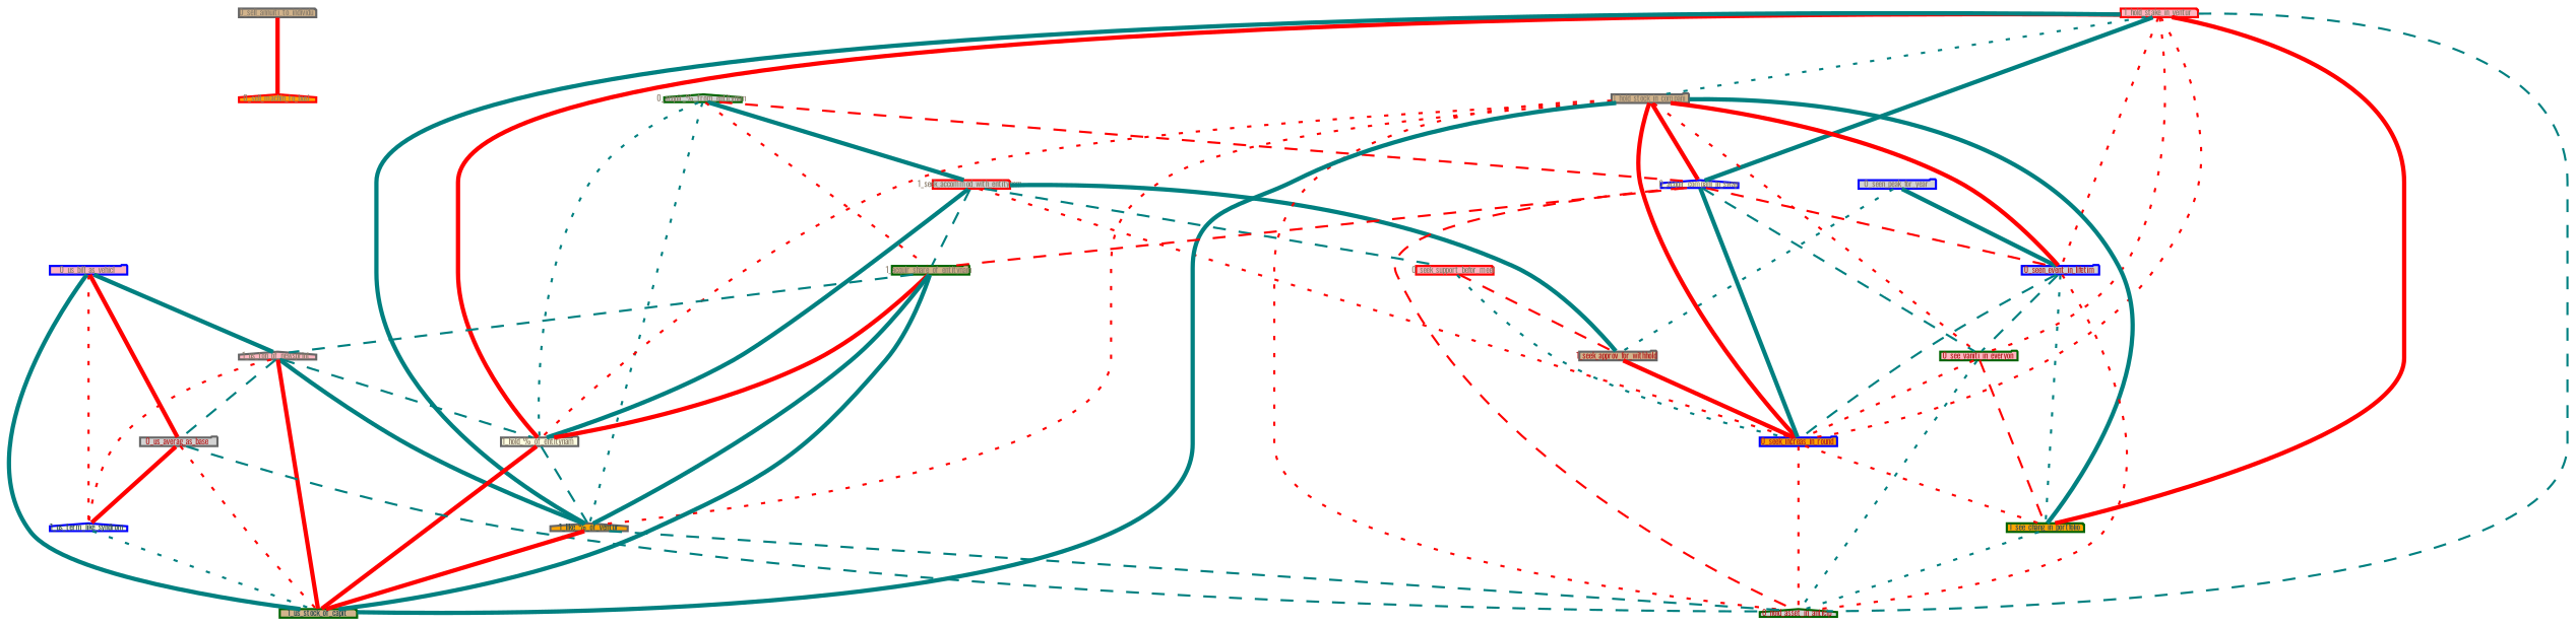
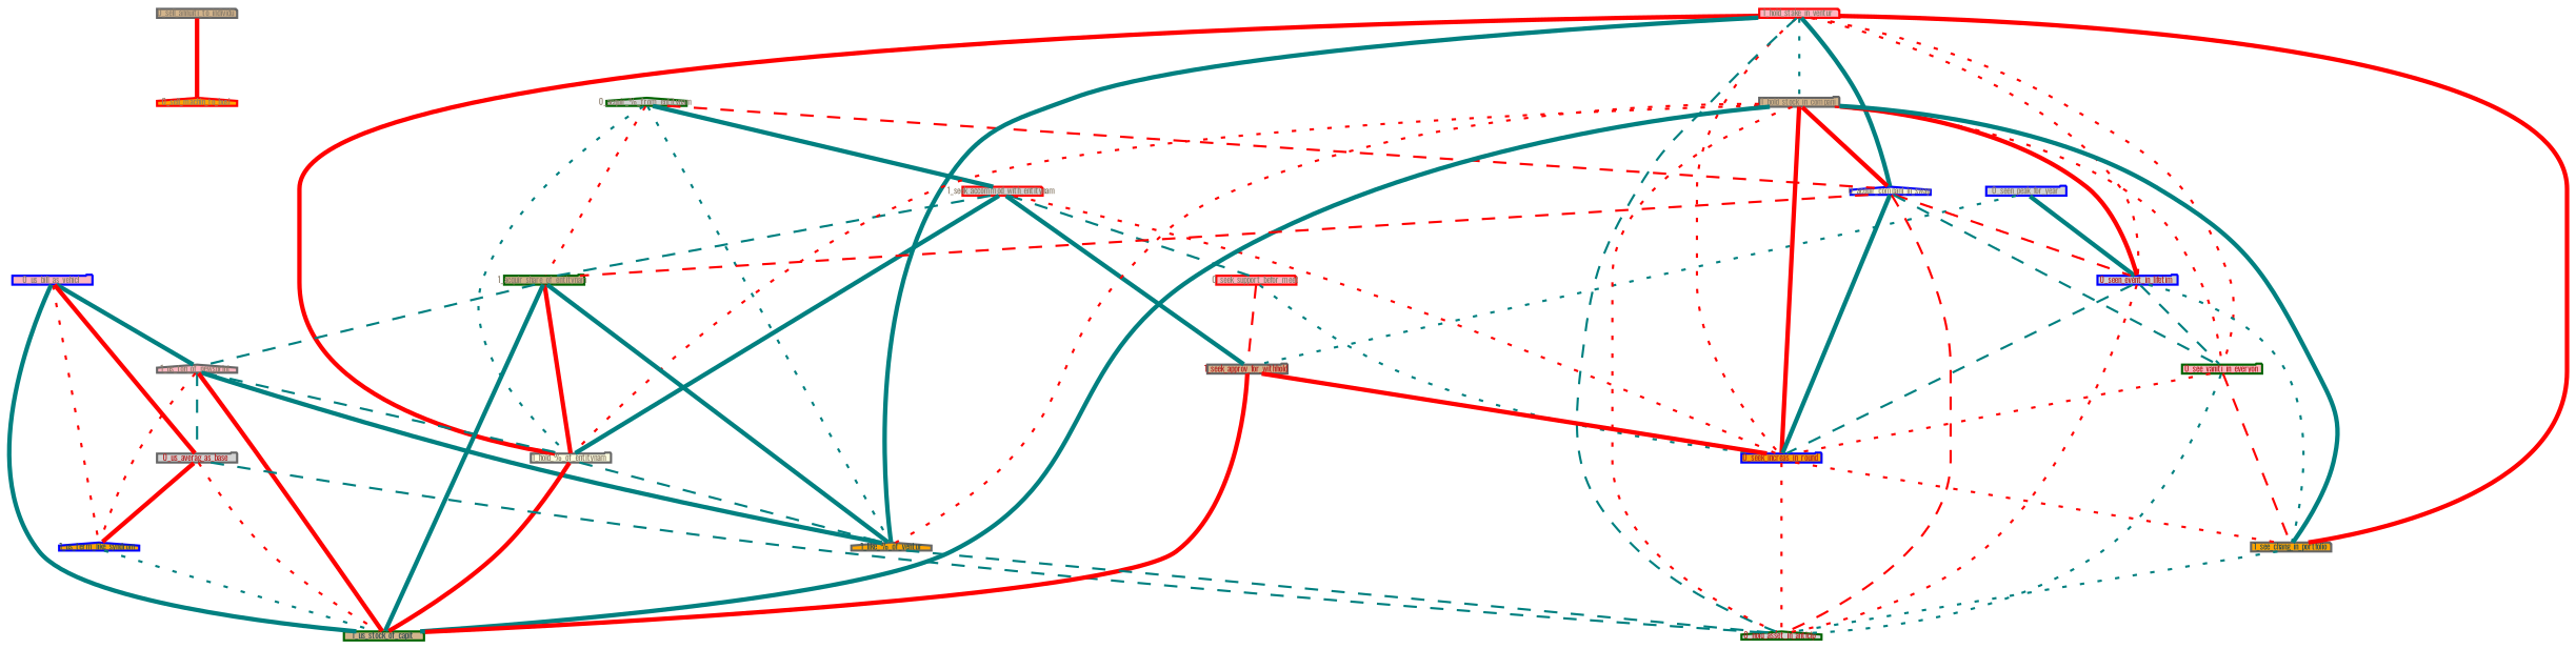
  graph {
    fontname=Oswald
    node [color=gray40 fillcolor=lightgrey fixedsize=true fontcolor="#8b7d6b" fontname=Oswald fontsize=4 shape=folder style=filled]
    edge [color=red fontname=Oswald style=bold w=1]
    "0_sell_annuiti_to_individu " [fillcolor=tan height=.06 shape=note width=.5]
    "0_acquir_%_from_entitynam " [color=darkgreen height=.06 shape=house width=.5]
    "0_us_bill_as_vehicl " [color=blue fillcolor=lightpink height=.06 width=.5]
    "1_hold_stake_in_ventur " [color=red fillcolor=lightpink height=.06 shape=note width=.5]
    "1_seek_accommod_with_entitynam " [color=red height=.06 shape=note width=.5]
    "0_seen_peak_for_year " [color=blue height=.06 width=.5]
    "0_seek_support_befor_meet " [color=red fillcolor=lightpink height=.06 shape=note width=.5]
    "1_hold_stock_in_compani " [fillcolor=tan height=.06 width=.5]
    "0_acquir_compani_in_swap " [color=blue fillcolor=lightyellow height=.06 shape=house width=.5]
    "1_acquir_share_of_entitynam " [color=darkgreen fillcolor=tan height=.06 width=.5]
    "1_us_ton_of_newsprint " [fillcolor=lightpink height=.06 shape=house width=.5]
    "1_hold_%_of_entitynam " [fillcolor=lightyellow height=.06 width=.5]
    "0_sell_machin_to_busi " [color=red fillcolor=orange height=.06 shape=house width=.5]
    "0_seen_event_in_lifetim " [color=blue fontcolor="#b22222" height=.06 width=.5]
    "0_us_averag_as_base " [fontcolor="#b22222" height=.06 width=.5]
    "1_seek_approv_for_withhold " [fillcolor=tan fontcolor="#b22222" height=.06 width=.5]
    "0_see_vaniti_in_everyon " [color=darkgreen fillcolor=lightpink fontcolor="#b22222" height=.06 width=.5]
    "0_seek_increas_in_round " [color=blue fillcolor=orange fontcolor="#b22222" height=.06 width=.5]
    "0_hold_asset_in_anticip " [color=darkgreen fontcolor="#b22222" height=.06 shape=house width=.5]
    n20 [fillcolor=orange fontcolor="#2f4f4f" height=.06 label="1_like_%_of_ventur" shape=house width=.5]
-   "1_us_term_like_syndrom " [color=blue fillcolor=lightyellow fontcolor="#2f4f4f" height=.06 shape=house width=.5]
+   "1_us_term_like_syndrom " [color=blue fillcolor=orange fontcolor="#2f4f4f" height=.06 shape=house width=.5]
    "1_us_stock_of_capit " [color=darkgreen fillcolor=tan fontcolor="#2f4f4f" height=.06 shape=note width=.5]
-   "1_see_chang_in_portfolio " [color=darkgreen fillcolor=orange fontcolor="#2f4f4f" height=.06 shape=note width=.5]
+   "1_see_chang_in_portfolio " [fillcolor=orange fontcolor="#2f4f4f" height=.06 shape=note width=.5]
    subgraph sub_1 {
      "0_sell_annuiti_to_individu "
      "0_acquir_%_from_entitynam "
      "0_us_bill_as_vehicl "
      "1_hold_stake_in_ventur "
      "1_seek_accommod_with_entitynam "
      "0_seen_peak_for_year "
      "0_seek_support_befor_meet "
      "1_hold_stock_in_compani "
      "0_acquir_compani_in_swap "
      "1_acquir_share_of_entitynam "
      "1_us_ton_of_newsprint "
      "1_hold_%_of_entitynam "
      "0_sell_machin_to_busi "
    }
    subgraph sub_2 {
      "0_seen_event_in_lifetim "
      "0_us_averag_as_base "
      "1_seek_approv_for_withhold "
      "0_see_vaniti_in_everyon "
      "0_seek_increas_in_round "
      "0_hold_asset_in_anticip "
    }
    "0_sell_annuiti_to_individu " -- "0_sell_machin_to_busi " [w=2]
    "0_acquir_%_from_entitynam " -- "1_seek_accommod_with_entitynam " [color=teal]
    "0_acquir_%_from_entitynam " -- "0_acquir_compani_in_swap " [style=dashed]
    "0_acquir_%_from_entitynam " -- "1_acquir_share_of_entitynam " [style=dotted w=2]
    "0_acquir_%_from_entitynam " -- "1_hold_%_of_entitynam " [color=teal style=dotted w=2]
    "0_acquir_%_from_entitynam " -- n20 [color=teal style=dotted]
    "0_us_bill_as_vehicl " -- "1_us_ton_of_newsprint " [color=teal]
    "0_us_bill_as_vehicl " -- "0_us_averag_as_base " [w=2]
    "0_us_bill_as_vehicl " -- "1_us_term_like_syndrom " [style=dotted]
    "0_us_bill_as_vehicl " -- "1_us_stock_of_capit " [color=teal]
    "1_hold_stake_in_ventur " -- "1_hold_stock_in_compani " [color=teal style=dotted w=2]
    "1_hold_stake_in_ventur " -- "0_acquir_compani_in_swap " [color=teal]
    "1_hold_stake_in_ventur " -- "1_hold_%_of_entitynam "
    "1_hold_stake_in_ventur " -- "0_seen_event_in_lifetim " [style=dotted]
    "1_hold_stake_in_ventur " -- "0_see_vaniti_in_everyon " [style=dotted]
    "1_hold_stake_in_ventur " -- "0_seek_increas_in_round " [style=dotted]
    "1_hold_stake_in_ventur " -- "0_hold_asset_in_anticip " [color=teal style=dashed w=2]
    "1_hold_stake_in_ventur " -- n20 [color=teal w=2]
    "1_hold_stake_in_ventur " -- "1_see_chang_in_portfolio "
    "1_seek_accommod_with_entitynam " -- "0_seek_support_befor_meet " [color=teal style=dashed]
    "1_seek_accommod_with_entitynam " -- "1_acquir_share_of_entitynam " [color=teal style=dashed]
    "1_seek_accommod_with_entitynam " -- "1_hold_%_of_entitynam " [color=teal]
    "1_seek_accommod_with_entitynam " -- "1_seek_approv_for_withhold " [color=teal]
    "1_seek_accommod_with_entitynam " -- "0_seek_increas_in_round " [style=dotted]
    "0_seen_peak_for_year " -- "0_seen_event_in_lifetim " [color=teal]
    "0_seen_peak_for_year " -- "1_seek_approv_for_withhold " [color=teal style=dotted]
    "0_seek_support_befor_meet " -- "1_seek_approv_for_withhold " [style=dashed]
    "0_seek_support_befor_meet " -- "0_seek_increas_in_round " [color=teal style=dotted]
    "1_hold_stock_in_compani " -- "0_acquir_compani_in_swap "
    "1_hold_stock_in_compani " -- "1_hold_%_of_entitynam " [style=dotted]
    "1_hold_stock_in_compani " -- "0_seen_event_in_lifetim "
    "1_hold_stock_in_compani " -- "0_see_vaniti_in_everyon " [style=dotted]
    "1_hold_stock_in_compani " -- "0_seek_increas_in_round "
    "1_hold_stock_in_compani " -- "0_hold_asset_in_anticip " [style=dotted w=2]
    "1_hold_stock_in_compani " -- n20 [style=dotted]
    "1_hold_stock_in_compani " -- "1_us_stock_of_capit " [color=teal]
    "1_hold_stock_in_compani " -- "1_see_chang_in_portfolio " [color=teal]
    "0_acquir_compani_in_swap " -- "1_acquir_share_of_entitynam " [style=dashed]
    "0_acquir_compani_in_swap " -- "0_seen_event_in_lifetim " [style=dashed]
    "0_acquir_compani_in_swap " -- "0_see_vaniti_in_everyon " [color=teal style=dashed]
    "0_acquir_compani_in_swap " -- "0_seek_increas_in_round " [color=teal]
    "0_acquir_compani_in_swap " -- "0_hold_asset_in_anticip " [style=dashed]
    "1_acquir_share_of_entitynam " -- "1_us_ton_of_newsprint " [color=teal style=dashed]
    "1_acquir_share_of_entitynam " -- "1_hold_%_of_entitynam " [w=2]
    "1_acquir_share_of_entitynam " -- n20 [color=teal]
    "1_acquir_share_of_entitynam " -- "1_us_stock_of_capit " [color=teal]
    "1_us_ton_of_newsprint " -- "1_hold_%_of_entitynam " [color=teal style=dashed]
    "1_us_ton_of_newsprint " -- "0_us_averag_as_base " [color=teal style=dashed]
    "1_us_ton_of_newsprint " -- n20 [color=teal]
    "1_us_ton_of_newsprint " -- "1_us_term_like_syndrom " [style=dotted]
    "1_us_ton_of_newsprint " -- "1_us_stock_of_capit " [w=2]
    "1_hold_%_of_entitynam " -- n20 [color=teal style=dashed w=3]
    "1_hold_%_of_entitynam " -- "1_us_stock_of_capit "
    "0_seen_event_in_lifetim " -- "0_see_vaniti_in_everyon " [color=teal style=dashed]
    "0_seen_event_in_lifetim " -- "0_seek_increas_in_round " [color=teal style=dashed]
    "0_seen_event_in_lifetim " -- "0_hold_asset_in_anticip " [style=dotted]
    "0_seen_event_in_lifetim " -- "1_see_chang_in_portfolio " [color=teal style=dotted]
    "0_us_averag_as_base " -- "0_hold_asset_in_anticip " [color=teal style=dashed]
    "0_us_averag_as_base " -- "1_us_term_like_syndrom "
    "0_us_averag_as_base " -- "1_us_stock_of_capit " [style=dotted]
    "1_seek_approv_for_withhold " -- "0_seek_increas_in_round "
    "0_see_vaniti_in_everyon " -- "0_seek_increas_in_round " [style=dotted]
    "0_see_vaniti_in_everyon " -- "0_hold_asset_in_anticip " [color=teal style=dotted]
    "0_see_vaniti_in_everyon " -- "1_see_chang_in_portfolio " [style=dashed w=2]
    "0_seek_increas_in_round " -- "0_hold_asset_in_anticip " [style=dotted]
    "0_seek_increas_in_round " -- "1_see_chang_in_portfolio " [style=dotted]
    n20 -- "0_hold_asset_in_anticip " [color=teal style=dashed]
-   n20 -- "1_us_stock_of_capit "
+   "1_seek_approv_for_withhold " -- "1_us_stock_of_capit "
    "1_us_term_like_syndrom " -- "1_us_stock_of_capit " [color=teal style=dotted]
    "1_see_chang_in_portfolio " -- "0_hold_asset_in_anticip " [color=teal style=dotted]
  }
